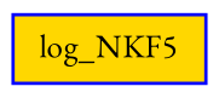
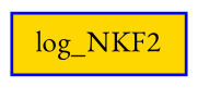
  digraph {
    rankdir=LR
    fontname="EB Garamond"
-   n1 [color=blue fillcolor=gold fontname="EB Garamond" fontsize=10 height=0.2 label=log_NKF5 shape=record style=filled width=0.4]
+   n1 [color=blue fillcolor=gold fontname="EB Garamond" fontsize=10 height=0.2 label=log_NKF2 shape=record style=filled width=0.4]
  }
